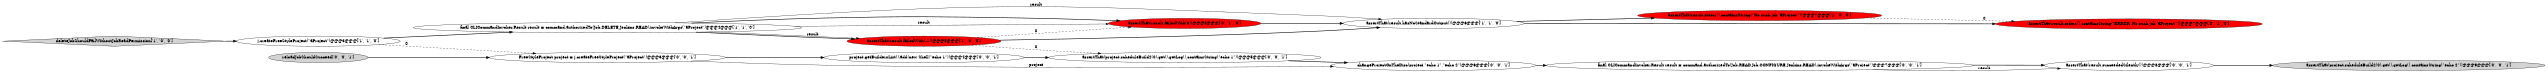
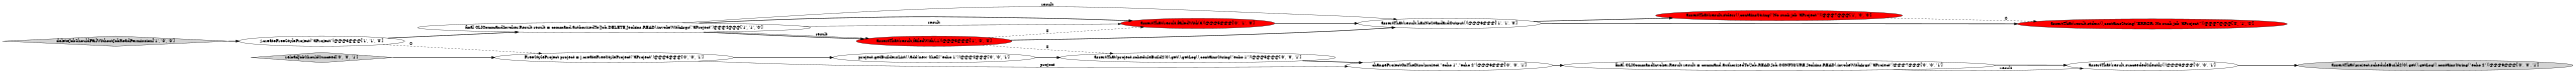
  digraph {
    rankdir=LR
    node [fillcolor=white shape=ellipse style=filled]
    edge [style=bold]
    n1 [label="FreeStyleProject project = j.createFreeStyleProject(\"aProject\")@@@3@@@['0', '0', '1']"]
    n2 [label="project.getBuildersList().add(new Shell(\"echo 1\"))@@@4@@@['0', '0', '1']"]
    n3 [label="changeProjectOnTheDisc(project,\"echo 1\",\"echo 2\")@@@6@@@['0', '0', '1']"]
    n4 [label="assertThat(project.scheduleBuild2(0).get().getLog(),containsString(\"echo 1\"))@@@5@@@['0', '0', '1']"]
    n5 [label="final CLICommandInvoker.Result result = command.authorizedTo(Job.READ,Job.CONFIGURE,Jenkins.READ).invokeWithArgs(\"aProject\")@@@7@@@['0', '0', '1']"]
    n6 [fillcolor=red label="assertThat(result.stderr(),containsString(\"ERROR: No such job 'aProject'\"))@@@7@@@['0', '1', '0']"]
    n7 [fillcolor=lightgray label="assertThat(project.scheduleBuild2(0).get().getLog(),containsString(\"echo 2\"))@@@9@@@['0', '0', '1']"]
    n8 [label="final CLICommandInvoker.Result result = command.authorizedTo(Job.DELETE,Jenkins.READ).invokeWithArgs(\"aProject\")@@@4@@@['1', '1', '0']"]
    n9 [fillcolor=red label="assertThat(result,failedWith(3))@@@5@@@['0', '1', '0']"]
    n10 [fillcolor=red label="assertThat(result,failedWith(-1))@@@5@@@['1', '0', '0']"]
    n11 [label="assertThat(result,hasNoStandardOutput())@@@6@@@['1', '1', '0']"]
    n12 [fillcolor=red label="assertThat(result.stderr(),containsString(\"No such job 'aProject'\"))@@@7@@@['1', '0', '0']"]
    n13 [fillcolor=lightgray label="deleteJobShouldFailWithoutJobReadPermission['1', '0', '0']" shape=diamond]
    n14 [label="j.createFreeStyleProject(\"aProject\")@@@3@@@['1', '1', '0']"]
-   n15 [fillcolor=lightgray label="reloadJobShouldSucceed['0', '0', '1']"]
+   n15 [fillcolor=lightgray label="reloadJobShouldSucceed['0', '0', '1']" shape=diamond]
    n16 [label="assertThat(result,succeededSilently())@@@8@@@['0', '0', '1']"]
    n1 -> n2
    n1 -> n3 [label=project style=solid]
    n2 -> n4
    n3 -> n5
    n4 -> n3
    n5 -> n16
    n5 -> n16 [label=result style=solid]
    n8 -> n9
    n8 -> n9 [label=result style=solid]
    n8 -> n10 [label=result style=solid]
    n8 -> n10
    n8 -> n11 [label=result style=solid]
    n9 -> n11
    n10 -> n4 [label=0 style=dashed]
    n10 -> n9 [label=0 style=dashed]
    n10 -> n11
    n11 -> n6
    n11 -> n12
    n12 -> n6 [label=0 style=dashed]
    n13 -> n14
    n14 -> n1 [label=0 style=dashed]
    n14 -> n8
    n15 -> n1
    n16 -> n7
  }
